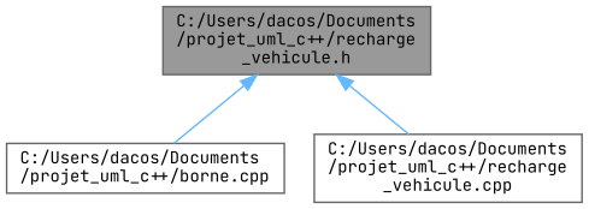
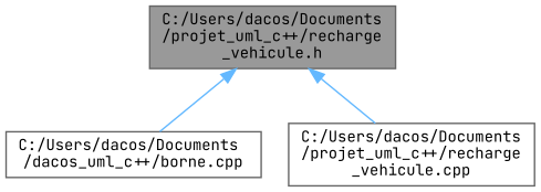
  digraph {
    fontname="JetBrains Mono"
    node [color=grey40 fillcolor=white fontname="JetBrains Mono" fontsize=10 shape=box style=filled]
    edge [color=steelblue1 dir=back fontname="JetBrains Mono" fontsize=10 labelfontname=Helvetica labelfontsize=10 style=solid]
    n1 [color=gray40 fillcolor=grey60 fontcolor=black height=0.2 label="C:/Users/dacos/Documents\l/projet_uml_c++/recharge\l_vehicule.h" width=0.4]
-   n2 [height=0.2 label="C:/Users/dacos/Documents\l/projet_uml_c++/borne.cpp" width=0.4]
+   n2 [height=0.2 label="C:/Users/dacos/Documents\l/dacos_uml_c++/borne.cpp" width=0.4]
    n3 [height=0.2 label="C:/Users/dacos/Documents\l/projet_uml_c++/recharge\l_vehicule.cpp" width=0.4]
    n1 -> n2
    n1 -> n3
  }
